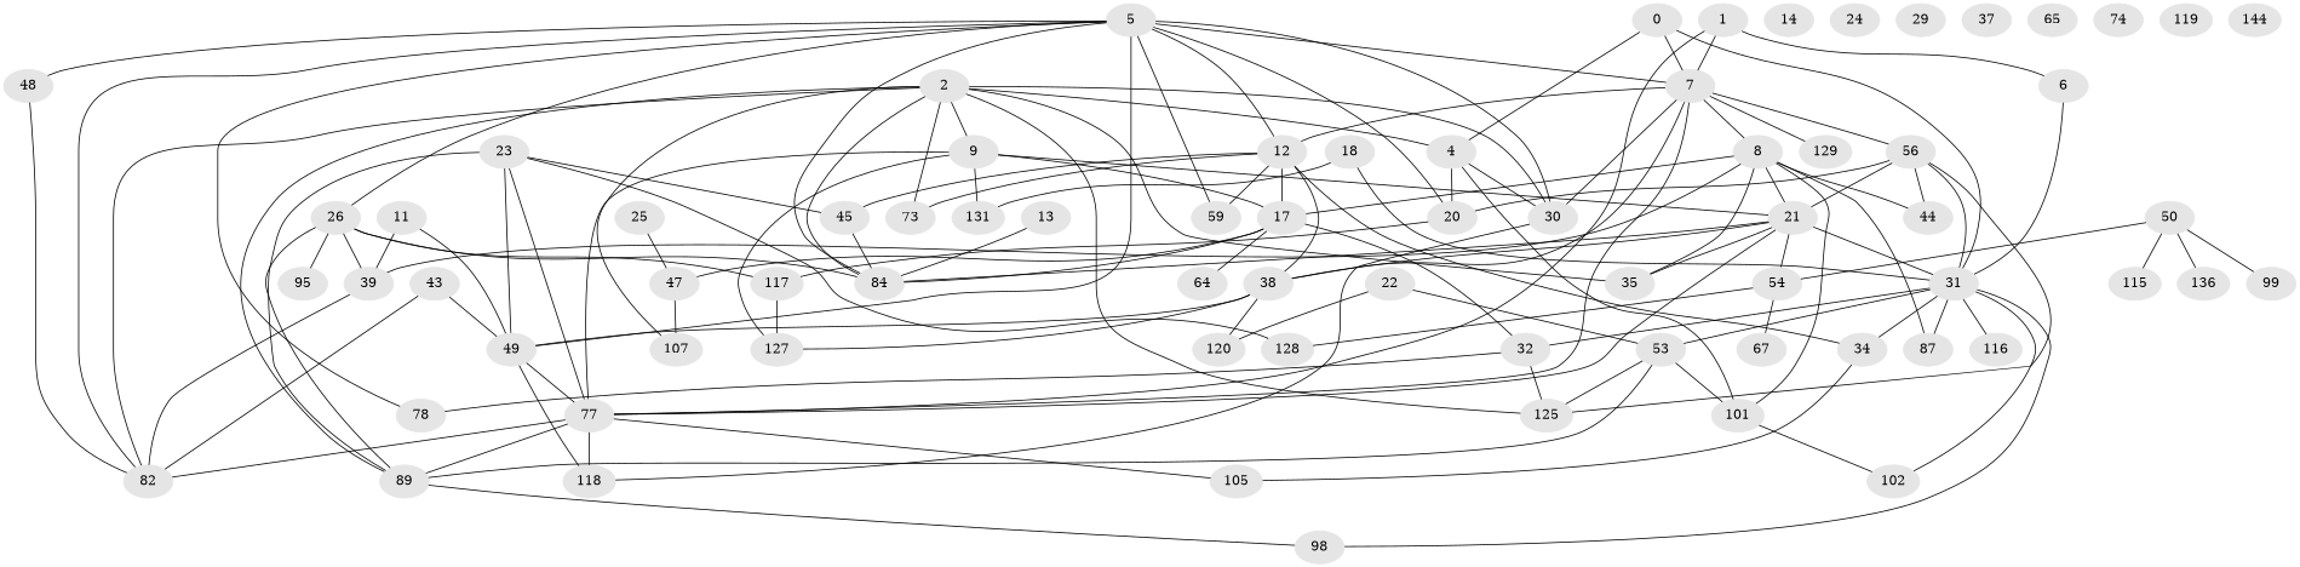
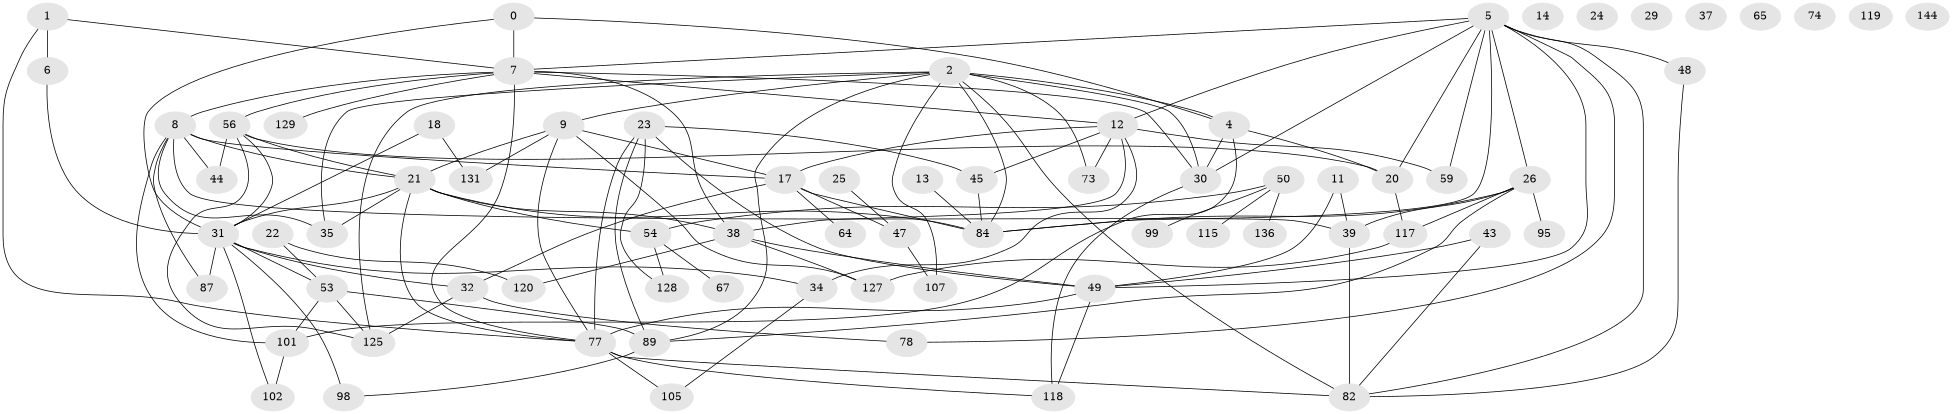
  graph {
    fontname="DejaVu Serif"
    node [color=gray90 fontname="DejaVu Serif" style=filled]
    edge [fontname="DejaVu Serif"]
    1 [super="+33"]
    6 [super="+15"]
    7 [super="+90"]
    77 [super="+138+137"]
    31 [super="+69+124"]
    30 [super="+40+57"]
    12 [super="+70+68"]
    8 [super="+72"]
    n9 [label=56 super="+58"]
    38 [super="+51"]
    129
    82 [super="+113"]
    89 [super="+103"]
    118
    105
    2 [super="+28+27+109"]
    4 [super="+140+19"]
    9 [super="+41"]
    35
    73 [super="+143"]
    84 [super="+100"]
    107
    125
    20 [super="+36"]
    101
    17 [super="+61+85"]
    21 [super="+111"]
    127
    131
    98
    n31 [label=0 super="+10+63"]
    87
    34 [super="+83"]
    32 [super="+75"]
    53 [super="+104+76"]
    102
-   116
    117
    5 [super="+42+46"]
    26 [super="+141+60"]
    48
    49 [super="+79+114"]
    59
    78 [super="+86"]
    45
    39 [super="+55"]
    95
    44
    120
    47 [super="+52+80"]
    64
    54 [super="+121+97"]
    11 [super="+139"]
    13
    14
    18
    128
    67
    22
    23 [super="+56"]
    24
    25 [super="+133"]
    29
    37
    43
    50
    99
    115
    136
    65
    74
    119
    144
    1 -- 6
    1 -- 7
    1 -- 77
    6 -- 31
    7 -- 77
    7 -- 30
    7 -- 12
    7 -- 8
    7 -- n9
    7 -- 38
    7 -- 129
    77 -- 82 [weight=2]
-   77 -- 89
    77 -- 118
    77 -- 105
    31 -- 98
    31 -- 87
    31 -- 34
    31 -- 32
    31 -- 53
    31 -- 102
-   31 -- 116
    30 -- 118
    12 -- 38
    12 -- 73
    12 -- 17
    12 -- 34
    12 -- 59
    12 -- 45
    8 -- 35
    8 -- 101
    8 -- 17
    8 -- 21
    8 -- 87
    8 -- 39 [weight=2]
    8 -- 44
    n9 -- 31
    n9 -- 125
    n9 -- 20
    n9 -- 21
    n9 -- 44
    38 -- 127
    38 -- 49
    38 -- 120 [weight=2]
    89 -- 98
    2 -- 30
    2 -- 82
    2 -- 89
    2 -- 4
    2 -- 9
    2 -- 35
    2 -- 73
    2 -- 84
    2 -- 107
    2 -- 125
    4 -- 30
    4 -- 20
    4 -- 101
    9 -- 77
    9 -- 17
    9 -- 21
    9 -- 127
    9 -- 131
    20 -- 117
    101 -- 102
    17 -- 84
    17 -- 32
    17 -- 47
    17 -- 64
    21 -- 77
    21 -- 31
    21 -- 38
    21 -- 35
    21 -- 84
    21 -- 54
    n31 -- 7
    n31 -- 31
    n31 -- 4
    34 -- 105
    32 -- 125
    32 -- 78
    53 -- 89
    53 -- 125
    53 -- 101
    117 -- 127
    5 -- 7
    5 -- 30
    5 -- 12
    5 -- 82
    5 -- 84
    5 -- 20
    5 -- 26
    5 -- 48
    5 -- 49
    5 -- 59
    5 -- 78
    26 -- 89
    26 -- 84
    26 -- 117
    26 -- 39
    26 -- 95
    48 -- 82
    49 -- 77
    49 -- 118
    45 -- 84
    39 -- 82
    47 -- 107
    54 -- 128
    54 -- 67
    11 -- 49
    11 -- 39
    13 -- 84
    18 -- 31
    18 -- 131
    22 -- 53
    22 -- 120
    23 -- 77
    23 -- 89
    23 -- 49
    23 -- 45
    23 -- 128
    25 -- 47 [weight=2]
    43 -- 82
    43 -- 49
    50 -- 54
    50 -- 99
    50 -- 115
    50 -- 136
  }
